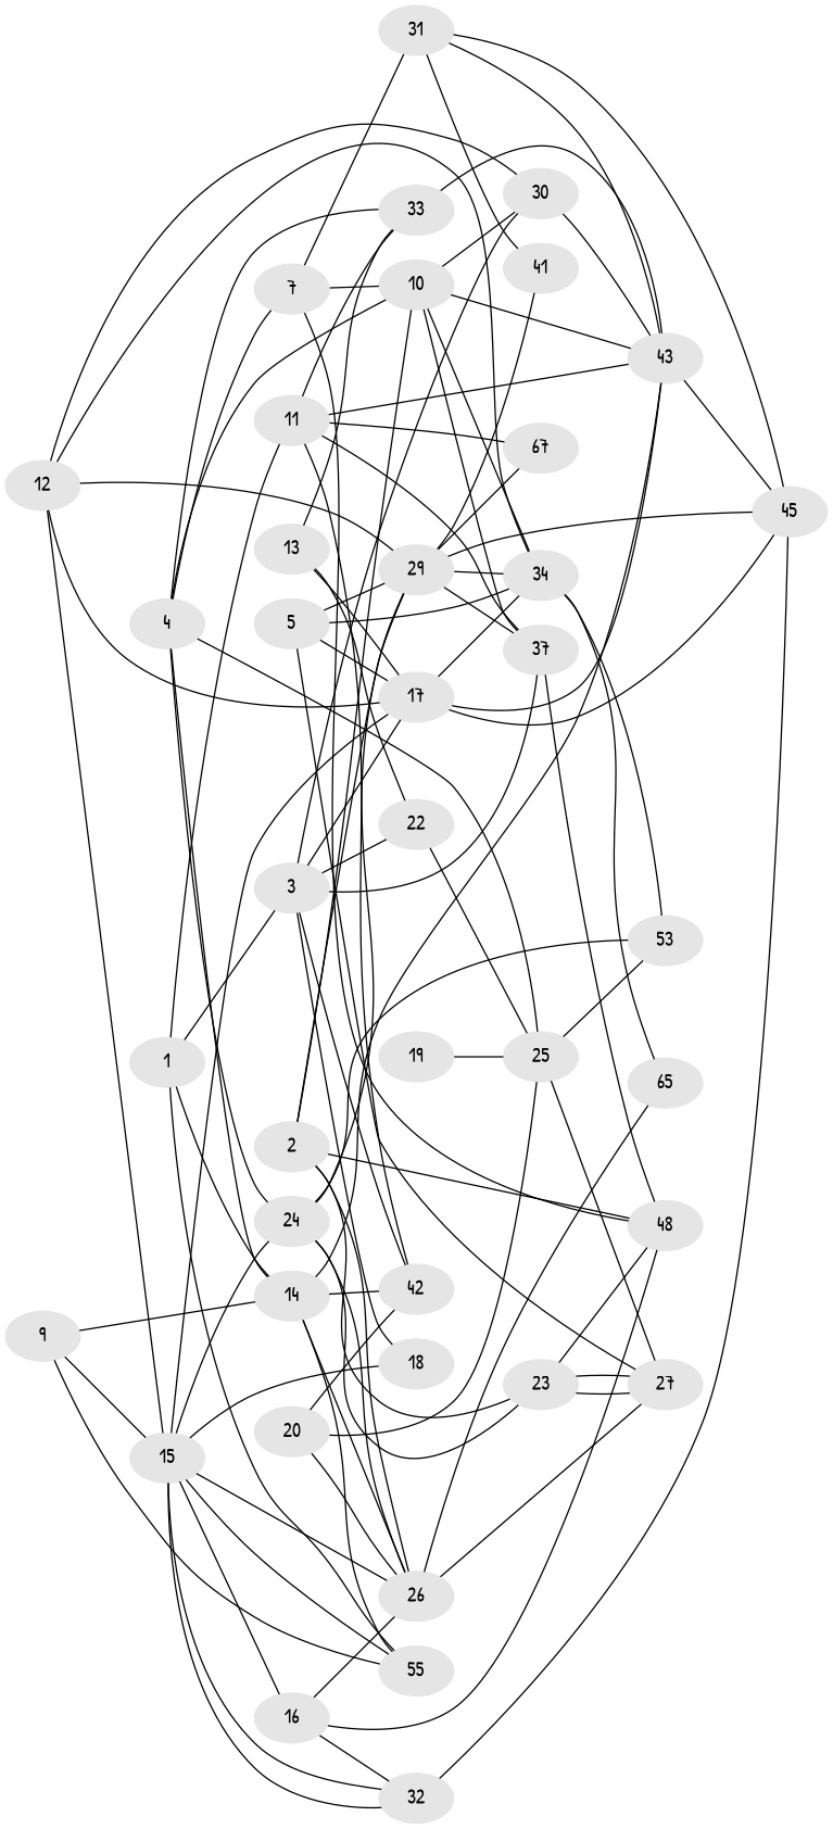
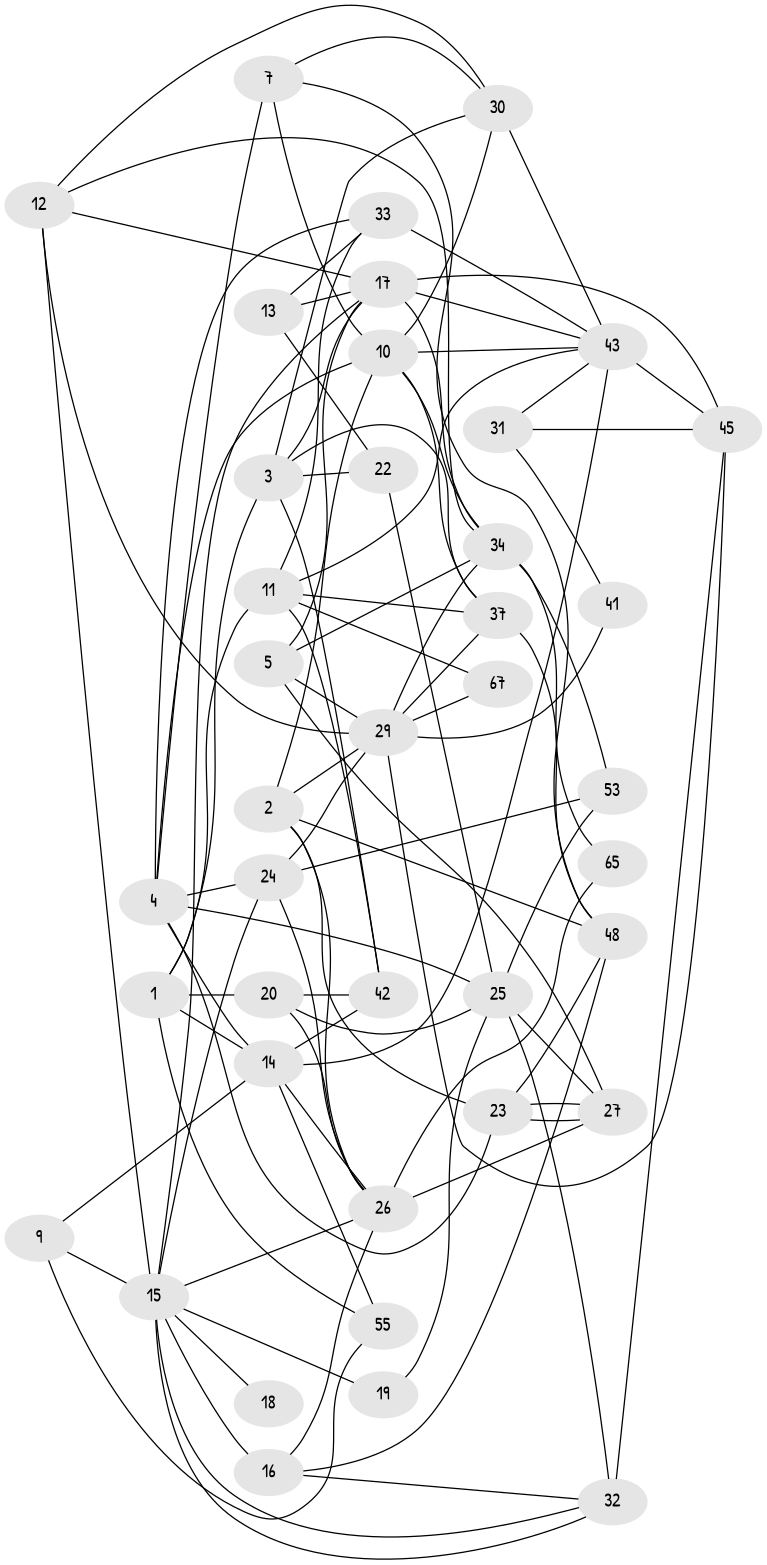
  graph {
    fontname="Patrick Hand"
    rankdir=LR
    node [color=gray90 fontname="Patrick Hand" style=filled]
    edge [fontname="Patrick Hand"]
    1 [super="+6"]
    3 [super="+21"]
    11 [super="+47"]
    14 [super="+58"]
    20 [super="+63"]
    n6 [label=55]
    17 [super="+31"]
    18
    22
    30 [super="+60"]
    37 [super="+49"]
    42 [super="+56"]
    33
    43 [super="+66"]
    67
    26 [super="+54"]
    25 [super="+35"]
    48 [super="+55"]
    2 [super="+40"]
    10 [super="+50"]
    23
    29 [super="+59"]
    34 [super="+44"]
    27 [super="+38"]
    65
    45 [super="+62"]
    41
    4 [super="+46"]
    7 [super="+8"]
    24 [super="+39"]
    n31 [label=31 super="+51"]
    53
    32
    5
    9 [super="+57"]
    15 [super="+64"]
    16 [super="+28"]
    19
    12 [super="+61"]
    13
    1 -- 3
    1 -- 11
    1 -- 14
+   1 -- 20
    1 -- n6
    3 -- 17
-   3 -- 18
    3 -- 22
    3 -- 30 [weight=2]
    3 -- 37 [weight=2]
    3 -- 42
    11 -- 37
    11 -- 42
    11 -- 33
    11 -- 43
    11 -- 67
    14 -- n6
    14 -- 42
    14 -- 43
    14 -- 26
    20 -- 42 [weight=2]
    20 -- 26
    20 -- 25
    17 -- 43
    17 -- 34
    17 -- 45
    22 -- 25
    30 -- 43
    37 -- 48
    33 -- 43
    43 -- 45
    26 -- 27
    26 -- 65
    25 -- 27
    25 -- 53
+   25 -- 32
    2 -- 26
    2 -- 48
    2 -- 10
    2 -- 23
    2 -- 29
    10 -- 30
    10 -- 37
    10 -- 43
    10 -- 34
    23 -- 48
    23 -- 27
    23 -- 27
    29 -- 37
    29 -- 67
    29 -- 34
    29 -- 45
    29 -- 41
    34 -- 65
    34 -- 53
    4 -- 14 [weight=2]
    4 -- 33
    4 -- 25
    4 -- 10
-   24 -- 23
+   4 -- 23
    4 -- 7
    4 -- 24
    7 -- 48
    7 -- 10
-   7 -- n31
+   7 -- 30
    24 -- 26
    24 -- 29
    24 -- 53
    n31 -- 43
    n31 -- 45
    n31 -- 41
    32 -- 45
    5 -- 17
    5 -- 29
    5 -- 34
    5 -- 27
    9 -- 14 [weight=2]
    9 -- n6
    9 -- 15
    15 -- 17
    15 -- 18
    15 -- 26
    15 -- 24
    15 -- 32
    15 -- 32
    15 -- 16
-   15 -- n6
+   15 -- 19
    16 -- 26
    16 -- 48
    16 -- 32
    19 -- 25
    12 -- 17
    12 -- 30
    12 -- 29
    12 -- 34
    12 -- 15
    13 -- 17
    13 -- 22
    13 -- 33
  }
